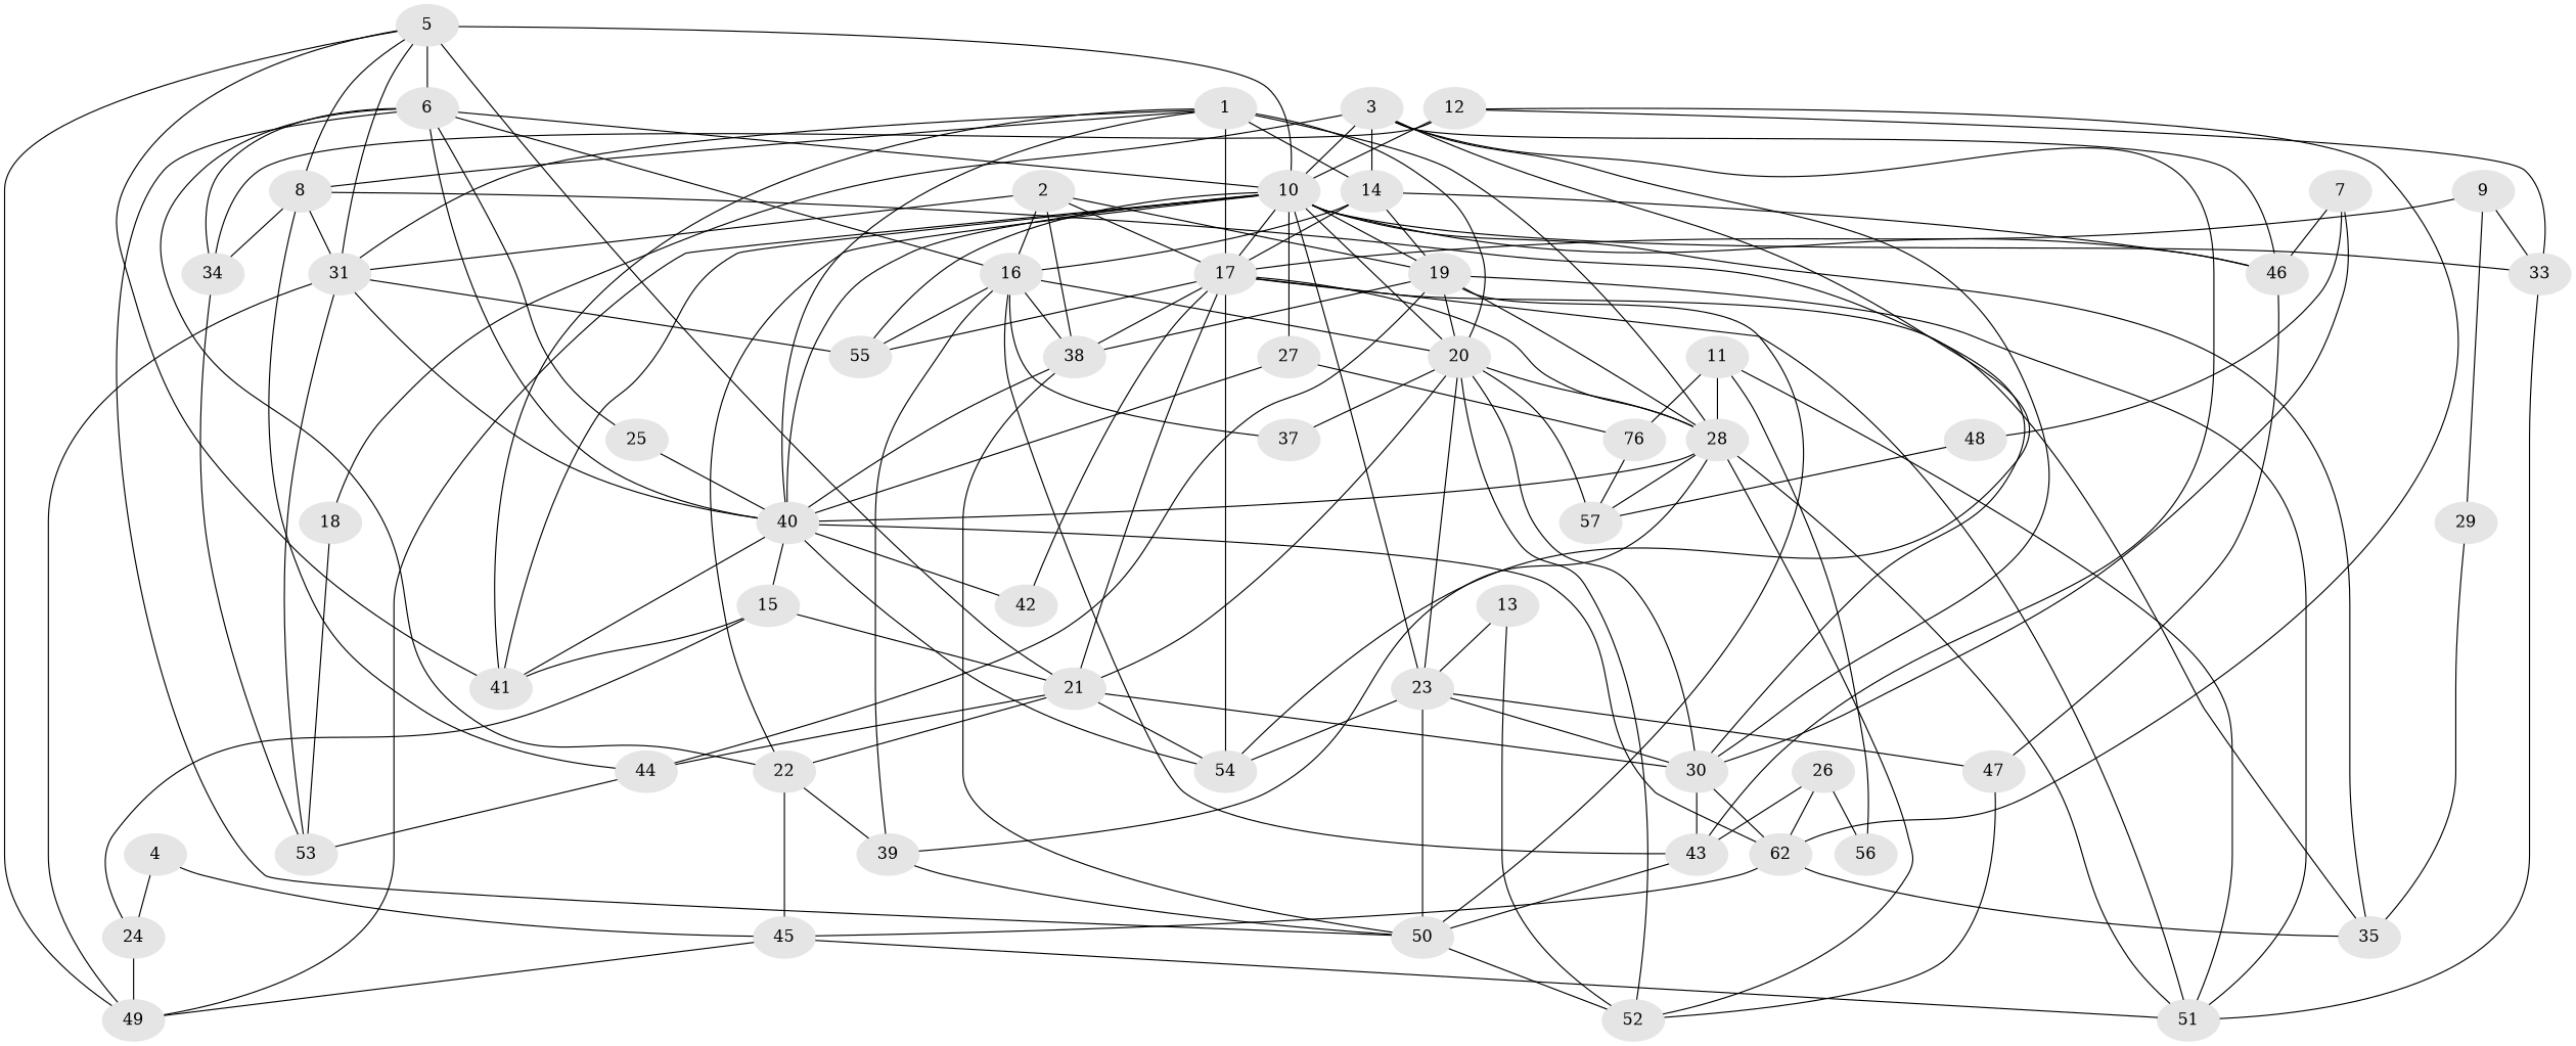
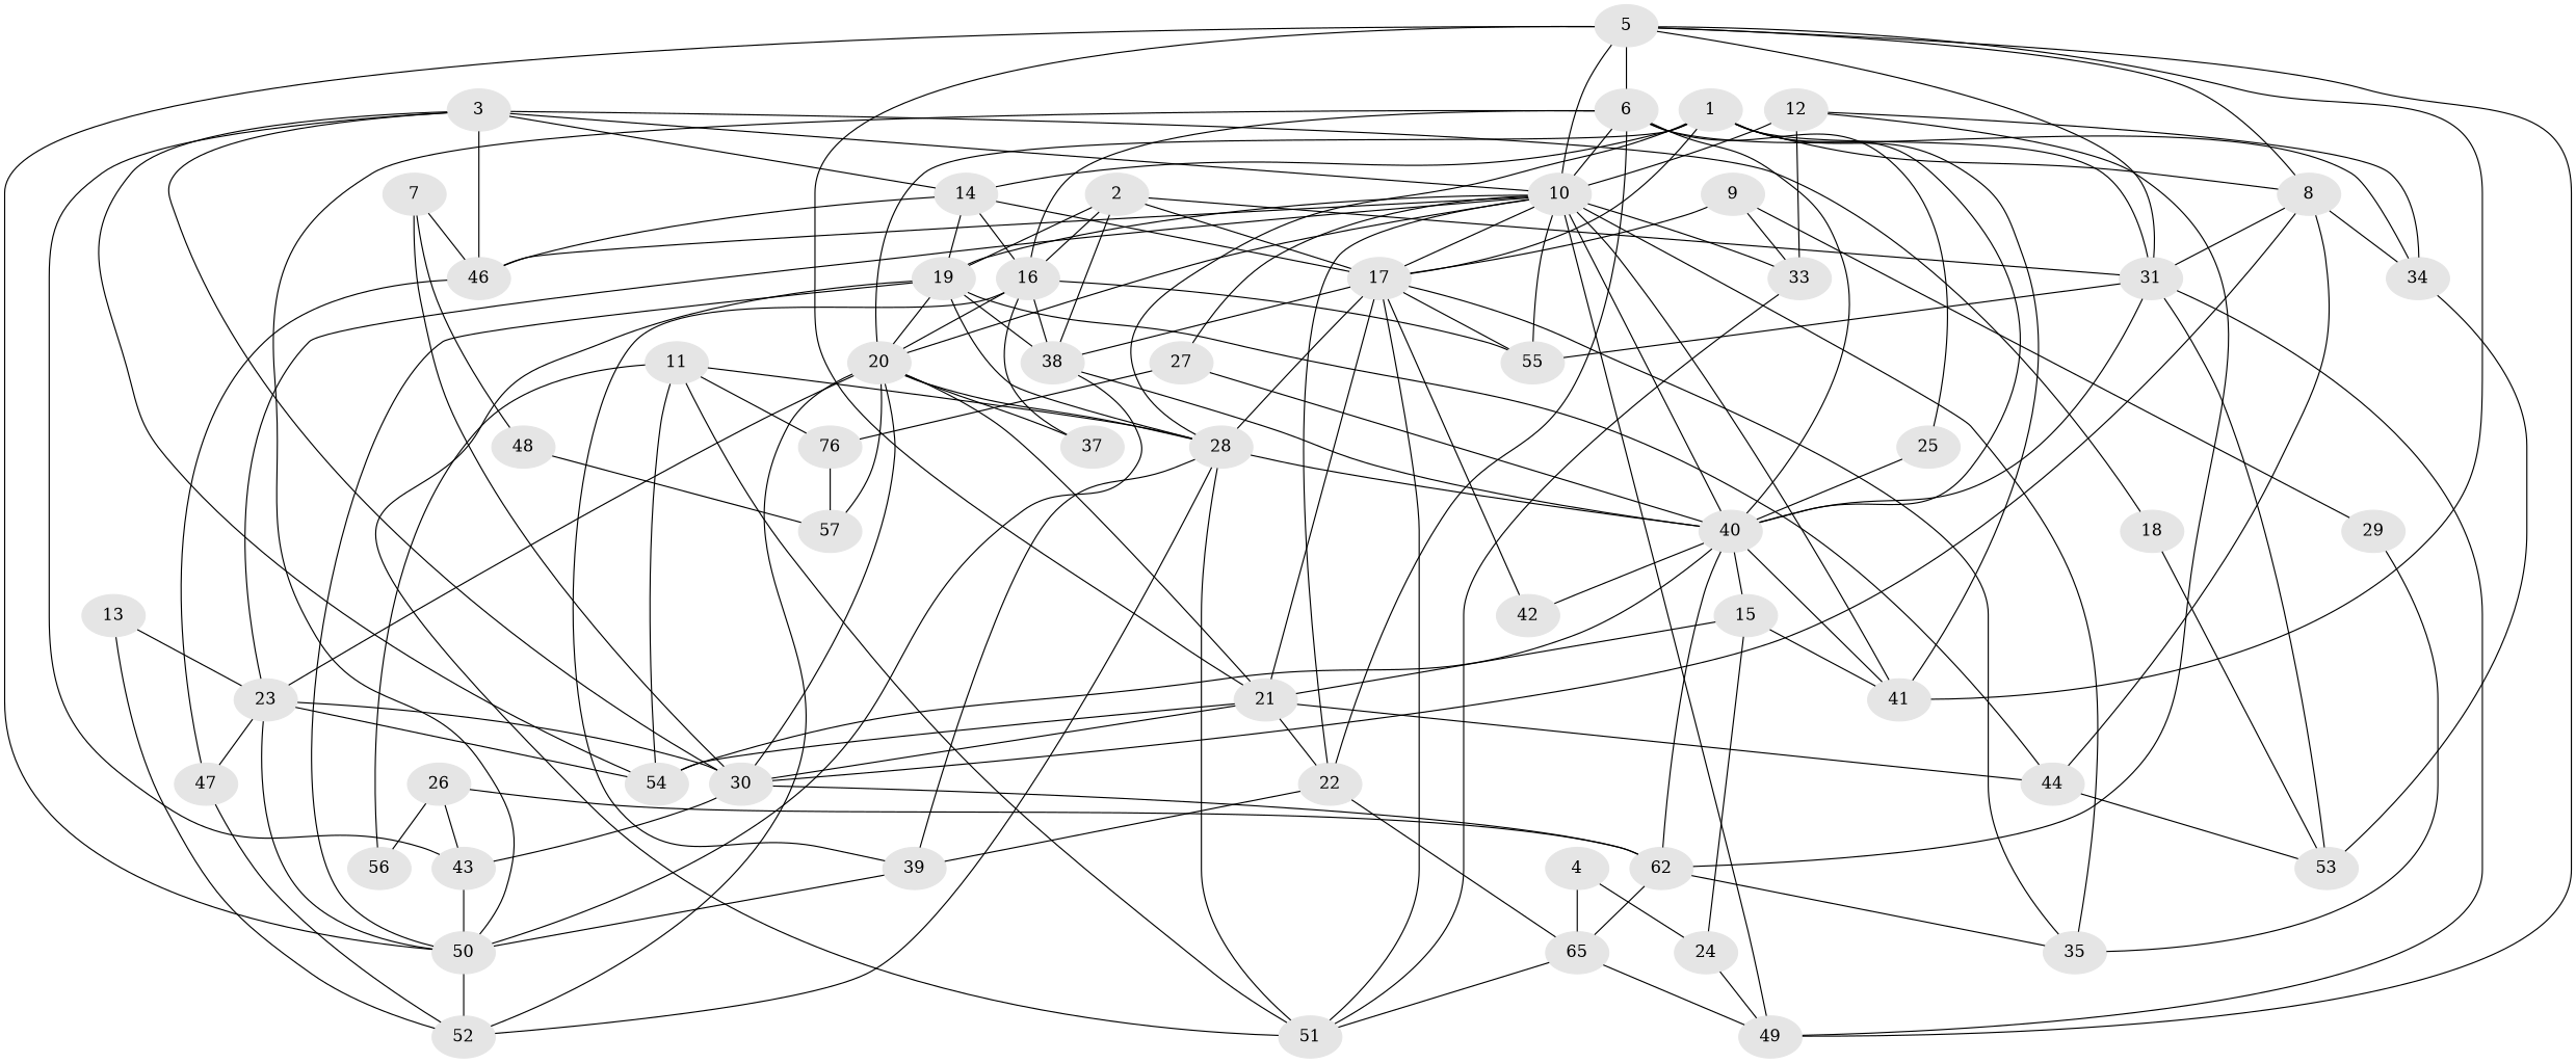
  graph {
    node [color=gray90 style=filled]
    edge [weight=1.0]
    1
    8
    14
    17
    20
    28
    31
    40
    41
    30
    34
    44
    10
    19
    46
    49
    22
    33
    23
    27
    35
    55
    16
    38
    54
    21
    51
    42
    52
    37
    57
    39
    53
    15
    2
    43
    50
    3
    18
    n40 [label=62]
    47
    4
    24
-   45
+   45 [label=65]
    5
    6
    25
    7
    48
    9
    29
    n52 [label=76]
    11
    56
    12
    13
    26
    1 -- 8
    1 -- 14 [weight=2.0]
    1 -- 17
    1 -- 20
    1 -- 28
    1 -- 31
    1 -- 40
    1 -- 41
    8 -- 31
    8 -- 30
    8 -- 34
    8 -- 44
    14 -- 17
    14 -- 19 [weight=2.0]
    14 -- 46
    14 -- 16
    17 -- 28 [weight=2.0]
    17 -- 35
    17 -- 55
    17 -- 38
-   17 -- 54
+   11 -- 54
    17 -- 21
    17 -- 51
    17 -- 42
    20 -- 28
    20 -- 30
    20 -- 23
    20 -- 21
    20 -- 52
    20 -- 37
    20 -- 57
    28 -- 40
    28 -- 51
    28 -- 52
-   28 -- 57
    28 -- 39
    31 -- 40
    31 -- 49
    31 -- 55 [weight=2.0]
    31 -- 53
    40 -- 41
    40 -- 54
    40 -- 42
    40 -- 15
    30 -- 43
    30 -- n40
    34 -- 53
    44 -- 53
    10 -- 17
    10 -- 20
    10 -- 40 [weight=2.0]
    10 -- 41
    10 -- 19
    10 -- 46
    10 -- 49
    10 -- 22
    10 -- 33
    10 -- 23
    10 -- 27
    10 -- 35
    10 -- 55
    19 -- 20
    19 -- 28
    19 -- 44
    19 -- 38
    19 -- 51
    19 -- 50
    46 -- 47
    22 -- 39
    22 -- 45
    33 -- 51
    23 -- 30
    23 -- 54
    23 -- 50
    23 -- 47
    27 -- 40
    27 -- n52
    16 -- 20
    16 -- 55
    16 -- 38
    16 -- 37
    16 -- 39
-   16 -- 43
    38 -- 40
    38 -- 50
    21 -- 30 [weight=2.0]
    21 -- 44
    21 -- 22
    21 -- 54
    39 -- 50
    15 -- 41
    15 -- 21
    15 -- 24
    2 -- 17
    2 -- 31 [weight=2.0]
    2 -- 19
    2 -- 16
    2 -- 38
    43 -- 50
    50 -- 52
    3 -- 14
    3 -- 30
    3 -- 10
    3 -- 46
    3 -- 54
    3 -- 43
    3 -- 18
    18 -- 53
    n40 -- 40
    n40 -- 35
    n40 -- 45
    47 -- 52
    4 -- 24
    4 -- 45
    24 -- 49
    45 -- 49
    45 -- 51
    5 -- 8
    5 -- 31 [weight=2.0]
    5 -- 41
    5 -- 10
    5 -- 49
    5 -- 21
+   5 -- 50
    5 -- 6 [weight=4.0]
    6 -- 40 [weight=2.0]
    6 -- 34
    6 -- 10 [weight=2.0]
    6 -- 22
    6 -- 16
    6 -- 50
    6 -- 25
    25 -- 40
    7 -- 30
    7 -- 46
    7 -- 48
    48 -- 57
    9 -- 17
    9 -- 33
    9 -- 29
    29 -- 35
    n52 -- 57
    11 -- 28
    11 -- 51
    11 -- n52
    11 -- 56
    12 -- 34
    12 -- 10 [weight=3.0]
    12 -- 33
    12 -- n40
    13 -- 23
    13 -- 52
    26 -- 43
    26 -- n40
    26 -- 56
  }
